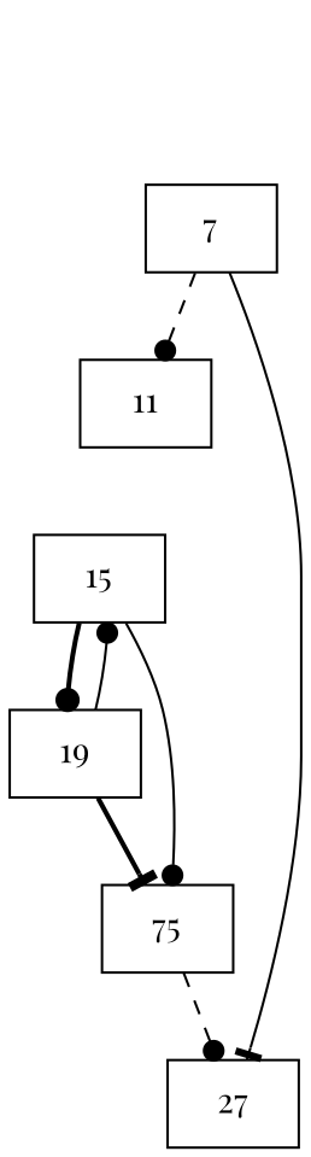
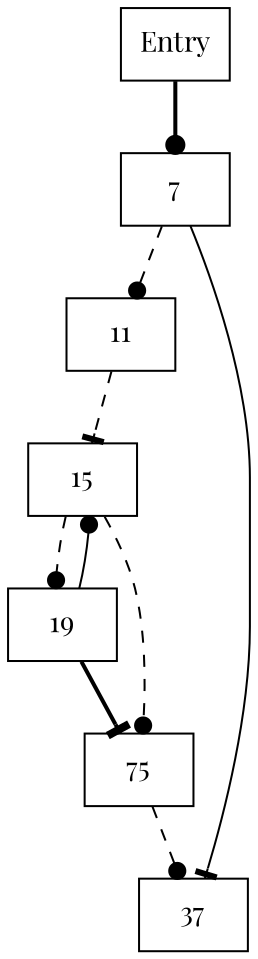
  digraph {
    fontname="Playfair Display"
    node [fontname="Playfair Display" shape=box]
    edge [arrowhead=dot fontname="Playfair Display" style=dashed]
+   n1 [label=Entry]
    n2 [label=7]
    n3 [label=11]
-   n4 [label=27]
+   n4 [label=37]
    n5 [label=15]
    n6 [label=19]
    n7 [label=75]
+   n1 -> n2 [style=bold]
    n2 -> n3
    n2 -> n4 [arrowhead=tee style=solid]
-   n5 -> n6 [style=bold]
-   n5 -> n7 [style=solid]
+   n3 -> n5 [arrowhead=tee]
+   n5 -> n6
+   n5 -> n7
    n6 -> n5 [style=solid]
    n6 -> n7 [arrowhead=tee style=bold]
    n7 -> n4
  }
